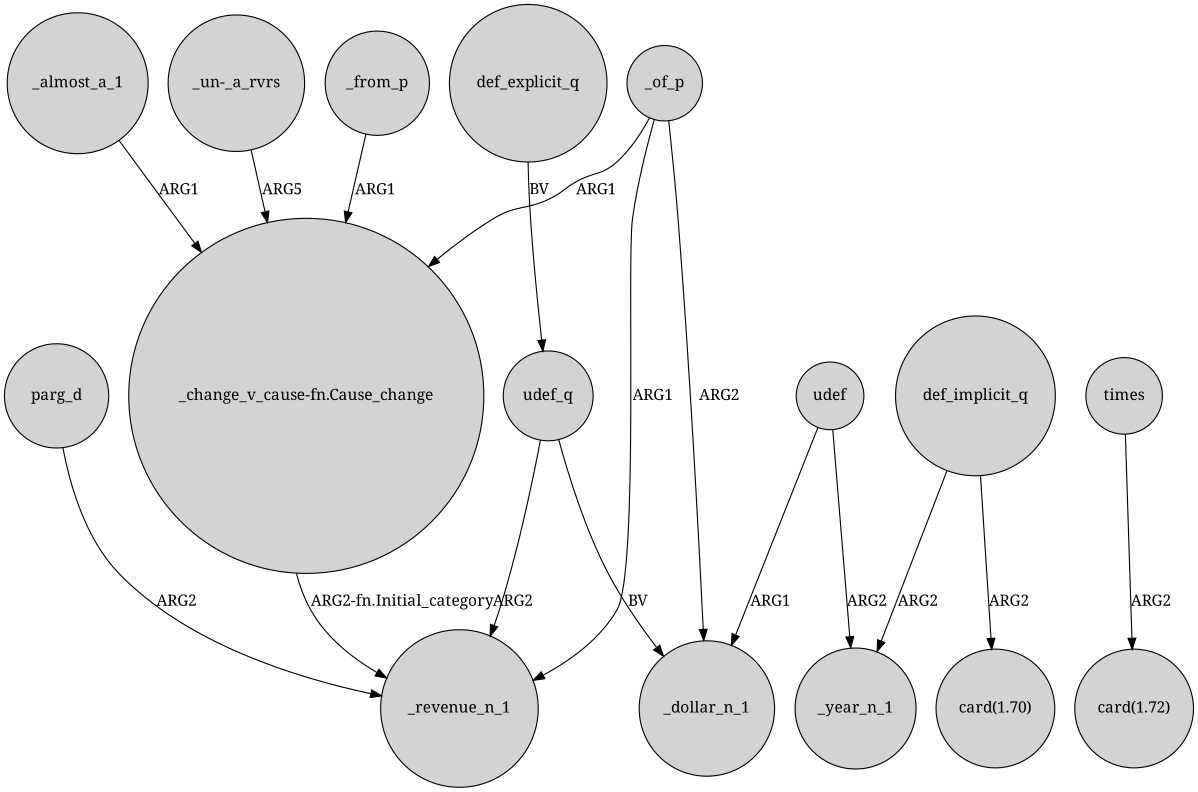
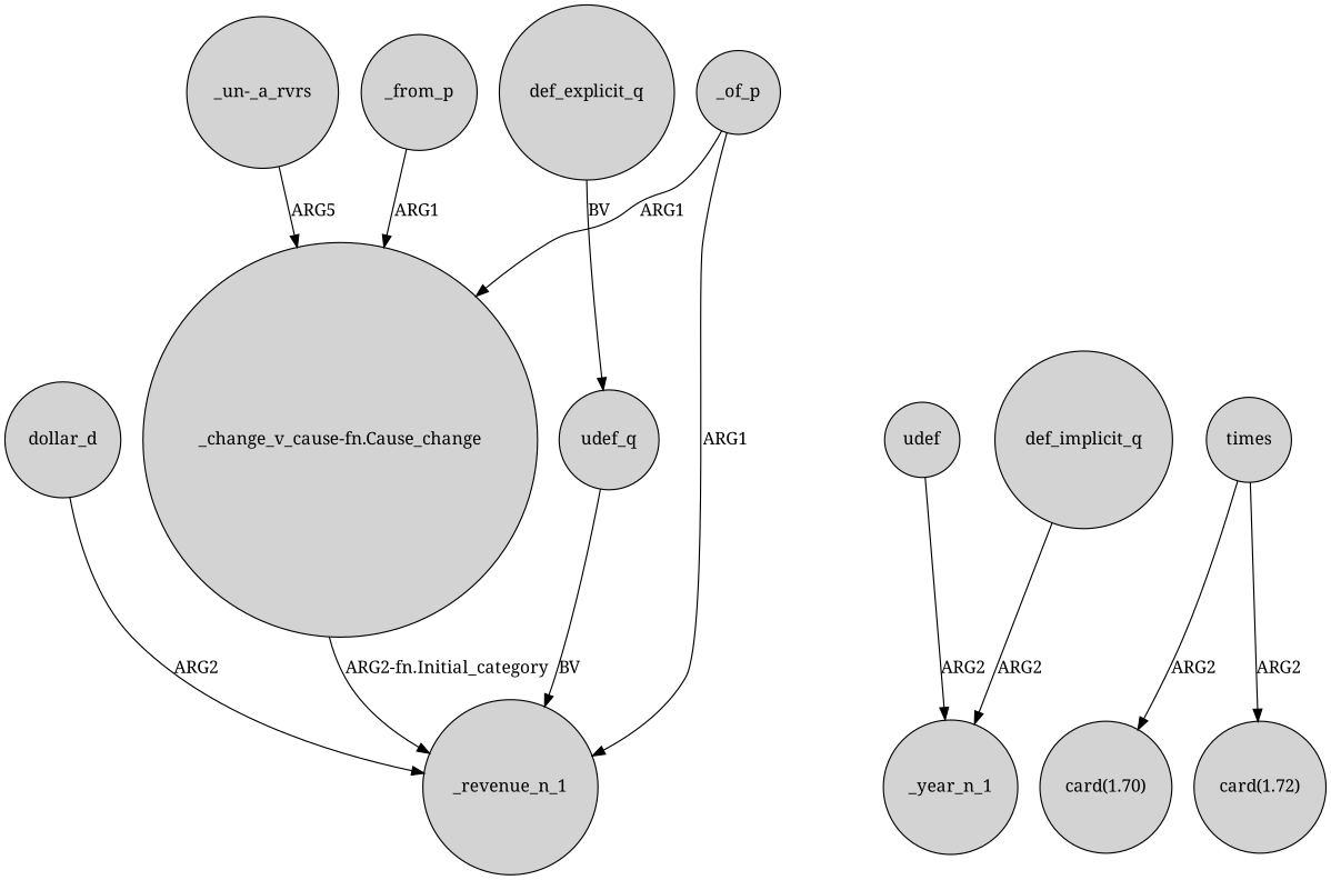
  digraph {
    fontname="Noto Serif"
    node [fontname="Noto Serif" shape=circle style=filled]
    edge [fontname="Noto Serif"]
    def_explicit_q
    udef_q
    "_change_v_cause-fn.Cause_change"
    _revenue_n_1
    def_implicit_q
    _year_n_1
-   parg_d
+   parg_d [label=dollar_d]
    n8 [label=udef]
-   _dollar_n_1
    _of_p
    n11 [label="card(1.70)"]
    times
    "card(1.72)"
    _from_p
-   _almost_a_1
    "_un-_a_rvrs"
    def_explicit_q -> udef_q [label=BV]
-   udef_q -> _revenue_n_1 [label=ARG2]
-   udef_q -> _dollar_n_1 [label=BV]
+   udef_q -> _revenue_n_1 [label=BV]
    "_change_v_cause-fn.Cause_change" -> _revenue_n_1 [label="ARG2-fn.Initial_category"]
    def_implicit_q -> _year_n_1 [label=ARG2]
    parg_d -> _revenue_n_1 [label=ARG2]
    n8 -> _year_n_1 [label=ARG2]
-   n8 -> _dollar_n_1 [label=ARG1]
    _of_p -> "_change_v_cause-fn.Cause_change" [label=ARG1]
    _of_p -> _revenue_n_1 [label=ARG1]
-   _of_p -> _dollar_n_1 [label=ARG2]
-   def_implicit_q -> n11 [label=ARG2]
+   times -> n11 [label=ARG2]
    times -> "card(1.72)" [label=ARG2]
    _from_p -> "_change_v_cause-fn.Cause_change" [label=ARG1]
-   _almost_a_1 -> "_change_v_cause-fn.Cause_change" [label=ARG1]
    "_un-_a_rvrs" -> "_change_v_cause-fn.Cause_change" [label=ARG5]
  }
